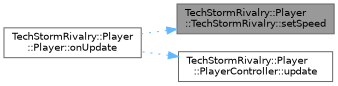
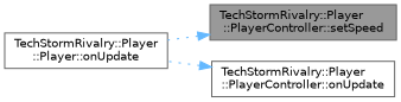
  digraph {
    rankdir=RL
    node [color=grey40 fillcolor=white fontname=Helvetica fontsize=10 shape=box style=filled]
    edge [color=steelblue1 dir=back fontname=Helvetica fontsize=10 labelfontname=Helvetica labelfontsize=10 style=dotted]
-   n1 [color=gray40 fillcolor=grey60 fontcolor=black height=0.2 label="TechStormRivalry::Player\l::TechStormRivalry::setSpeed" width=0.4]
+   n1 [color=gray40 fillcolor=grey60 fontcolor=black height=0.2 label="TechStormRivalry::Player\l::PlayerController::setSpeed" width=0.4]
    n2 [height=0.2 label="TechStormRivalry::Player\l::Player::onUpdate" width=0.4]
-   n3 [height=0.2 label="TechStormRivalry::Player\l::PlayerController::update" width=0.4]
+   n3 [height=0.2 label="TechStormRivalry::Player\l::PlayerController::onUpdate" width=0.4]
    n1 -> n2
    n3 -> n2
  }
